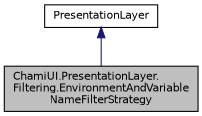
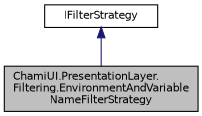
  digraph {
    node [color=black fontname=Helvetica fontsize=10 shape=record style=filled]
    n1 [fillcolor=grey75 fontcolor=black height=0.2 label="ChamiUI.PresentationLayer.\lFiltering.EnvironmentAndVariable\lNameFilterStrategy" width=0.4]
-   n2 [fillcolor=white height=0.2 label=PresentationLayer width=0.4]
+   n2 [fillcolor=white height=0.2 label=IFilterStrategy width=0.4]
    n2 -> n1 [color=midnightblue dir=back fontname=Helvetica fontsize=10 labelfontname=Helvetica labelfontsize=10 style=solid]
  }
